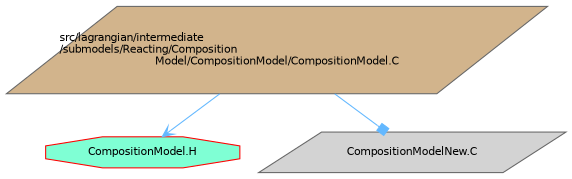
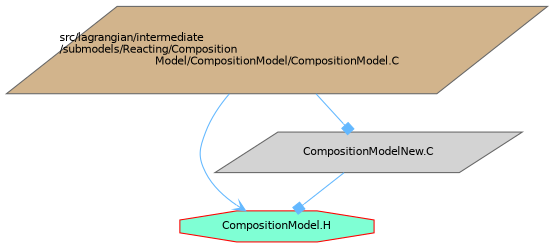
  digraph {
    node [fontname=Helvetica fontsize=10 shape=parallelogram style=filled]
    edge [color=steelblue1 fontname=Helvetica fontsize=10 labelfontname=Helvetica labelfontsize=10 style=solid arrowhead=box]
    n1 [color=gray40 fillcolor=tan fontcolor=black height=0.2 label="src/lagrangian/intermediate\l/submodels/Reacting/Composition\lModel/CompositionModel/CompositionModel.C" width=0.4]
    n2 [color=red fillcolor=aquamarine height=0.2 label="CompositionModel.H" shape=octagon width=0.4]
    n3 [color=grey40 fillcolor=lightgrey height=0.2 label="CompositionModelNew.C" width=0.4]
    n1 -> n2 [arrowhead=vee]
    n1 -> n3
+   n3 -> n2
  }
